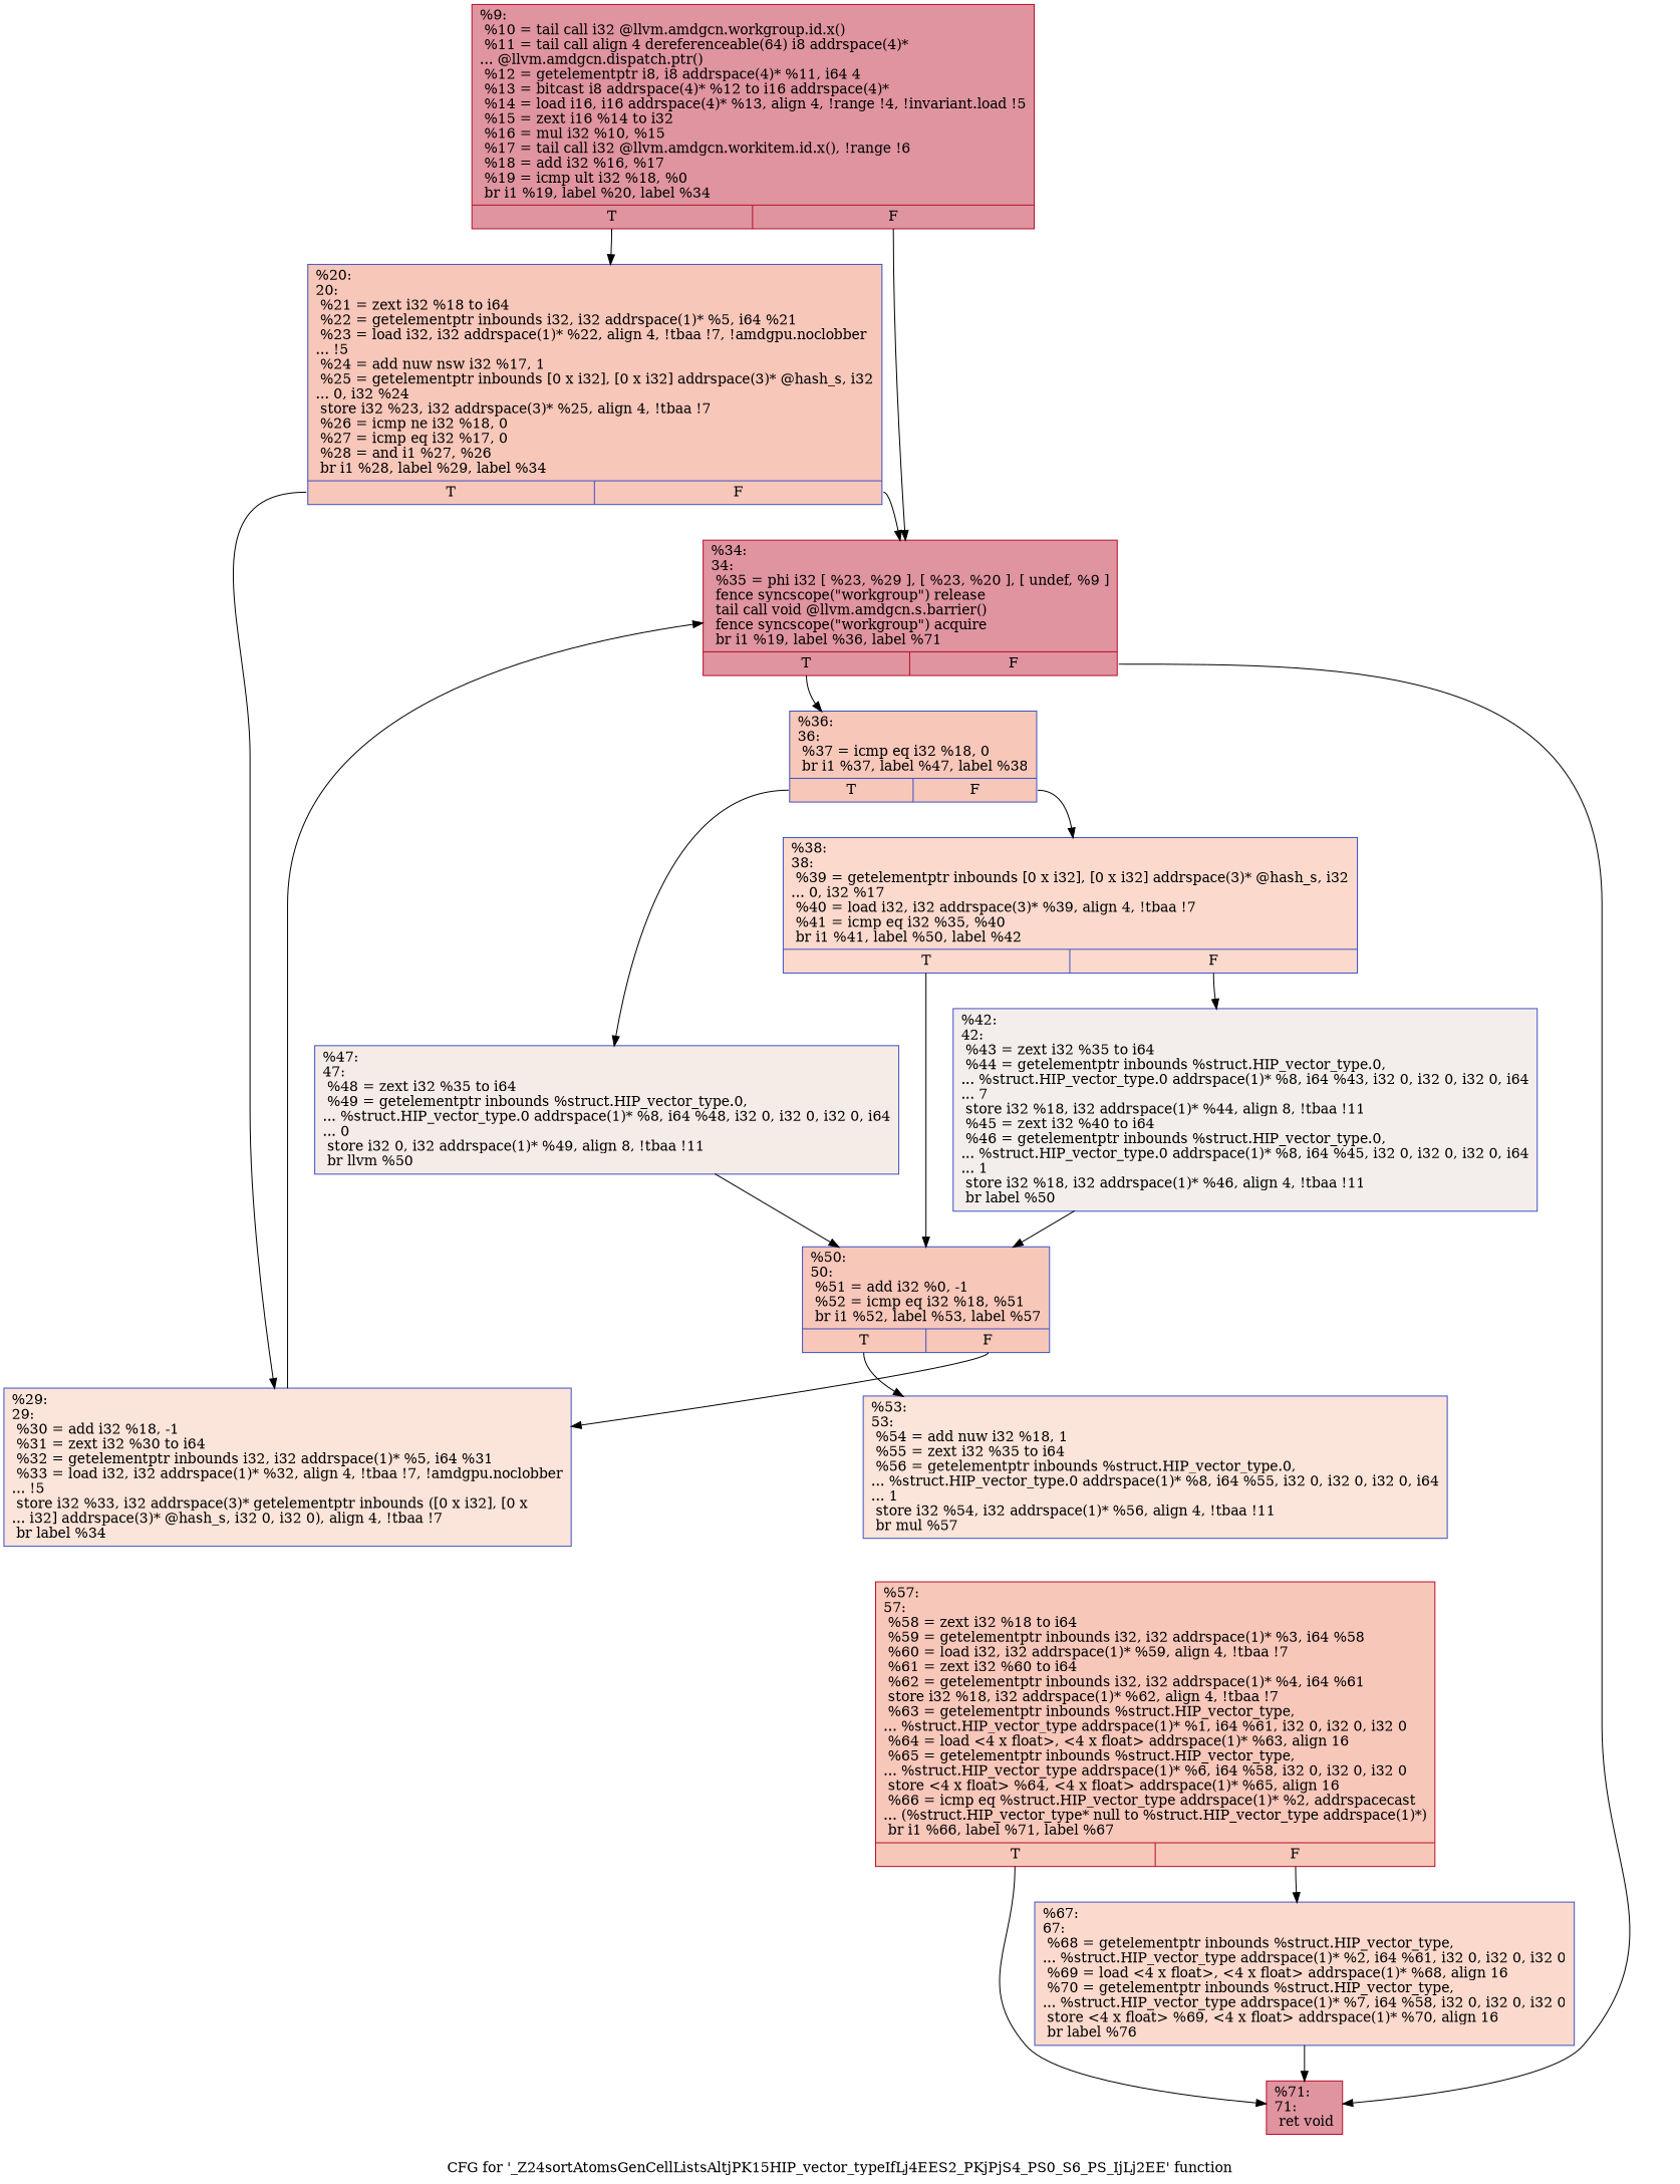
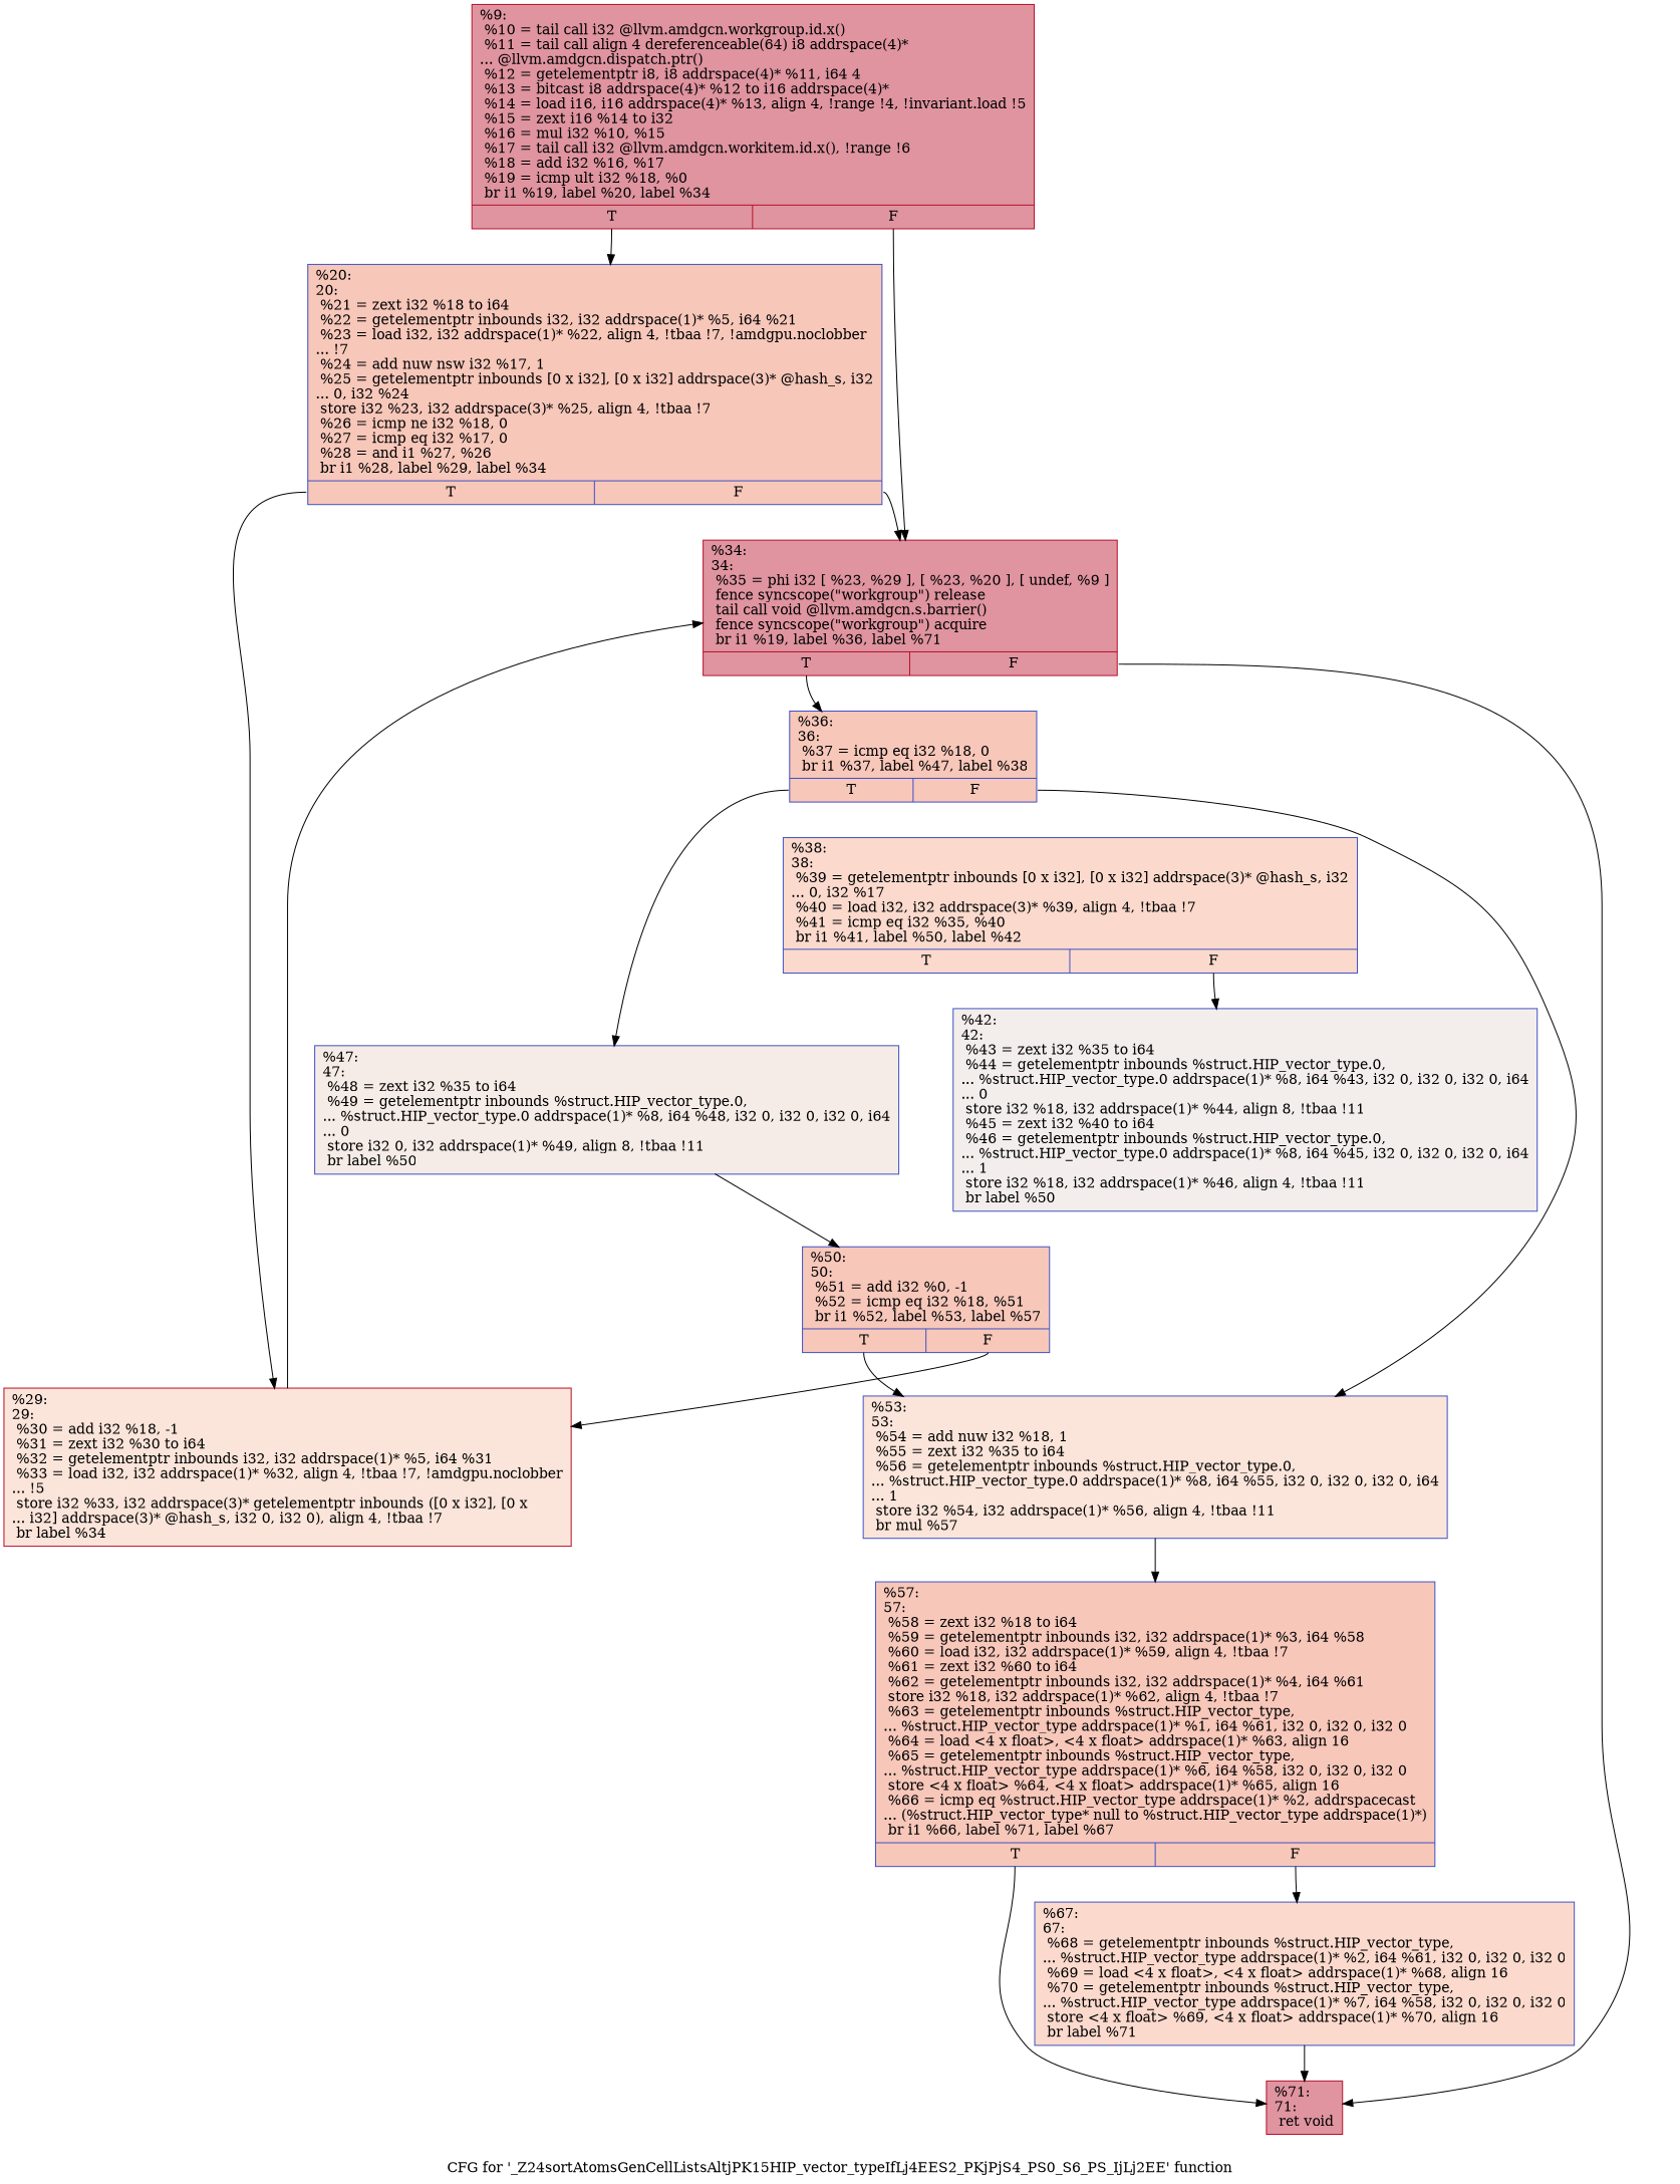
  digraph {
    label="CFG for '_Z24sortAtomsGenCellListsAltjPK15HIP_vector_typeIfLj4EES2_PKjPjS4_PS0_S6_PS_IjLj2EE' function"
    node [color="#3d50c3ff" fillcolor="#ec7f6370" shape=record style=filled]
    edge [tailport=s0]
    n1 [color="#b70d28ff" fillcolor="#b70d2870" label="{%9:\l  %10 = tail call i32 @llvm.amdgcn.workgroup.id.x()\l  %11 = tail call align 4 dereferenceable(64) i8 addrspace(4)*\l... @llvm.amdgcn.dispatch.ptr()\l  %12 = getelementptr i8, i8 addrspace(4)* %11, i64 4\l  %13 = bitcast i8 addrspace(4)* %12 to i16 addrspace(4)*\l  %14 = load i16, i16 addrspace(4)* %13, align 4, !range !4, !invariant.load !5\l  %15 = zext i16 %14 to i32\l  %16 = mul i32 %10, %15\l  %17 = tail call i32 @llvm.amdgcn.workitem.id.x(), !range !6\l  %18 = add i32 %16, %17\l  %19 = icmp ult i32 %18, %0\l  br i1 %19, label %20, label %34\l|{<s0>T|<s1>F}}"]
-   n2 [label="{%20:\l20:                                               \l  %21 = zext i32 %18 to i64\l  %22 = getelementptr inbounds i32, i32 addrspace(1)* %5, i64 %21\l  %23 = load i32, i32 addrspace(1)* %22, align 4, !tbaa !7, !amdgpu.noclobber\l... !5\l  %24 = add nuw nsw i32 %17, 1\l  %25 = getelementptr inbounds [0 x i32], [0 x i32] addrspace(3)* @hash_s, i32\l... 0, i32 %24\l  store i32 %23, i32 addrspace(3)* %25, align 4, !tbaa !7\l  %26 = icmp ne i32 %18, 0\l  %27 = icmp eq i32 %17, 0\l  %28 = and i1 %27, %26\l  br i1 %28, label %29, label %34\l|{<s0>T|<s1>F}}"]
+   n2 [label="{%20:\l20:                                               \l  %21 = zext i32 %18 to i64\l  %22 = getelementptr inbounds i32, i32 addrspace(1)* %5, i64 %21\l  %23 = load i32, i32 addrspace(1)* %22, align 4, !tbaa !7, !amdgpu.noclobber\l... !7\l  %24 = add nuw nsw i32 %17, 1\l  %25 = getelementptr inbounds [0 x i32], [0 x i32] addrspace(3)* @hash_s, i32\l... 0, i32 %24\l  store i32 %23, i32 addrspace(3)* %25, align 4, !tbaa !7\l  %26 = icmp ne i32 %18, 0\l  %27 = icmp eq i32 %17, 0\l  %28 = and i1 %27, %26\l  br i1 %28, label %29, label %34\l|{<s0>T|<s1>F}}"]
    n3 [color="#b70d28ff" fillcolor="#b70d2870" label="{%34:\l34:                                               \l  %35 = phi i32 [ %23, %29 ], [ %23, %20 ], [ undef, %9 ]\l  fence syncscope(\"workgroup\") release\l  tail call void @llvm.amdgcn.s.barrier()\l  fence syncscope(\"workgroup\") acquire\l  br i1 %19, label %36, label %71\l|{<s0>T|<s1>F}}"]
-   n4 [fillcolor="#f5c1a970" label="{%29:\l29:                                               \l  %30 = add i32 %18, -1\l  %31 = zext i32 %30 to i64\l  %32 = getelementptr inbounds i32, i32 addrspace(1)* %5, i64 %31\l  %33 = load i32, i32 addrspace(1)* %32, align 4, !tbaa !7, !amdgpu.noclobber\l... !5\l  store i32 %33, i32 addrspace(3)* getelementptr inbounds ([0 x i32], [0 x\l... i32] addrspace(3)* @hash_s, i32 0, i32 0), align 4, !tbaa !7\l  br label %34\l}"]
+   n4 [color="#b70d28ff" fillcolor="#f5c1a970" label="{%29:\l29:                                               \l  %30 = add i32 %18, -1\l  %31 = zext i32 %30 to i64\l  %32 = getelementptr inbounds i32, i32 addrspace(1)* %5, i64 %31\l  %33 = load i32, i32 addrspace(1)* %32, align 4, !tbaa !7, !amdgpu.noclobber\l... !5\l  store i32 %33, i32 addrspace(3)* getelementptr inbounds ([0 x i32], [0 x\l... i32] addrspace(3)* @hash_s, i32 0, i32 0), align 4, !tbaa !7\l  br label %34\l}"]
    n5 [label="{%36:\l36:                                               \l  %37 = icmp eq i32 %18, 0\l  br i1 %37, label %47, label %38\l|{<s0>T|<s1>F}}"]
    n6 [color="#b70d28ff" fillcolor="#b70d2870" label="{%71:\l71:                                               \l  ret void\l}"]
-   n7 [fillcolor="#ead5c970" label="{%47:\l47:                                               \l  %48 = zext i32 %35 to i64\l  %49 = getelementptr inbounds %struct.HIP_vector_type.0,\l... %struct.HIP_vector_type.0 addrspace(1)* %8, i64 %48, i32 0, i32 0, i32 0, i64\l... 0\l  store i32 0, i32 addrspace(1)* %49, align 8, !tbaa !11\l  br llvm %50\l}"]
+   n7 [fillcolor="#ead5c970" label="{%47:\l47:                                               \l  %48 = zext i32 %35 to i64\l  %49 = getelementptr inbounds %struct.HIP_vector_type.0,\l... %struct.HIP_vector_type.0 addrspace(1)* %8, i64 %48, i32 0, i32 0, i32 0, i64\l... 0\l  store i32 0, i32 addrspace(1)* %49, align 8, !tbaa !11\l  br label %50\l}"]
    n8 [fillcolor="#f7ac8e70" label="{%38:\l38:                                               \l  %39 = getelementptr inbounds [0 x i32], [0 x i32] addrspace(3)* @hash_s, i32\l... 0, i32 %17\l  %40 = load i32, i32 addrspace(3)* %39, align 4, !tbaa !7\l  %41 = icmp eq i32 %35, %40\l  br i1 %41, label %50, label %42\l|{<s0>T|<s1>F}}"]
    n9 [label="{%50:\l50:                                               \l  %51 = add i32 %0, -1\l  %52 = icmp eq i32 %18, %51\l  br i1 %52, label %53, label %57\l|{<s0>T|<s1>F}}"]
-   n10 [fillcolor="#e3d9d370" label="{%42:\l42:                                               \l  %43 = zext i32 %35 to i64\l  %44 = getelementptr inbounds %struct.HIP_vector_type.0,\l... %struct.HIP_vector_type.0 addrspace(1)* %8, i64 %43, i32 0, i32 0, i32 0, i64\l... 7\l  store i32 %18, i32 addrspace(1)* %44, align 8, !tbaa !11\l  %45 = zext i32 %40 to i64\l  %46 = getelementptr inbounds %struct.HIP_vector_type.0,\l... %struct.HIP_vector_type.0 addrspace(1)* %8, i64 %45, i32 0, i32 0, i32 0, i64\l... 1\l  store i32 %18, i32 addrspace(1)* %46, align 4, !tbaa !11\l  br label %50\l}"]
+   n10 [fillcolor="#e3d9d370" label="{%42:\l42:                                               \l  %43 = zext i32 %35 to i64\l  %44 = getelementptr inbounds %struct.HIP_vector_type.0,\l... %struct.HIP_vector_type.0 addrspace(1)* %8, i64 %43, i32 0, i32 0, i32 0, i64\l... 0\l  store i32 %18, i32 addrspace(1)* %44, align 8, !tbaa !11\l  %45 = zext i32 %40 to i64\l  %46 = getelementptr inbounds %struct.HIP_vector_type.0,\l... %struct.HIP_vector_type.0 addrspace(1)* %8, i64 %45, i32 0, i32 0, i32 0, i64\l... 1\l  store i32 %18, i32 addrspace(1)* %46, align 4, !tbaa !11\l  br label %50\l}"]
    n11 [fillcolor="#f5c1a970" label="{%53:\l53:                                               \l  %54 = add nuw i32 %18, 1\l  %55 = zext i32 %35 to i64\l  %56 = getelementptr inbounds %struct.HIP_vector_type.0,\l... %struct.HIP_vector_type.0 addrspace(1)* %8, i64 %55, i32 0, i32 0, i32 0, i64\l... 1\l  store i32 %54, i32 addrspace(1)* %56, align 4, !tbaa !11\l  br mul %57\l}"]
-   n12 [color="#b70d28ff" label="{%57:\l57:                                               \l  %58 = zext i32 %18 to i64\l  %59 = getelementptr inbounds i32, i32 addrspace(1)* %3, i64 %58\l  %60 = load i32, i32 addrspace(1)* %59, align 4, !tbaa !7\l  %61 = zext i32 %60 to i64\l  %62 = getelementptr inbounds i32, i32 addrspace(1)* %4, i64 %61\l  store i32 %18, i32 addrspace(1)* %62, align 4, !tbaa !7\l  %63 = getelementptr inbounds %struct.HIP_vector_type,\l... %struct.HIP_vector_type addrspace(1)* %1, i64 %61, i32 0, i32 0, i32 0\l  %64 = load \<4 x float\>, \<4 x float\> addrspace(1)* %63, align 16\l  %65 = getelementptr inbounds %struct.HIP_vector_type,\l... %struct.HIP_vector_type addrspace(1)* %6, i64 %58, i32 0, i32 0, i32 0\l  store \<4 x float\> %64, \<4 x float\> addrspace(1)* %65, align 16\l  %66 = icmp eq %struct.HIP_vector_type addrspace(1)* %2, addrspacecast\l... (%struct.HIP_vector_type* null to %struct.HIP_vector_type addrspace(1)*)\l  br i1 %66, label %71, label %67\l|{<s0>T|<s1>F}}"]
-   n13 [fillcolor="#f7ac8e70" label="{%67:\l67:                                               \l  %68 = getelementptr inbounds %struct.HIP_vector_type,\l... %struct.HIP_vector_type addrspace(1)* %2, i64 %61, i32 0, i32 0, i32 0\l  %69 = load \<4 x float\>, \<4 x float\> addrspace(1)* %68, align 16\l  %70 = getelementptr inbounds %struct.HIP_vector_type,\l... %struct.HIP_vector_type addrspace(1)* %7, i64 %58, i32 0, i32 0, i32 0\l  store \<4 x float\> %69, \<4 x float\> addrspace(1)* %70, align 16\l  br label %76\l}"]
+   n12 [label="{%57:\l57:                                               \l  %58 = zext i32 %18 to i64\l  %59 = getelementptr inbounds i32, i32 addrspace(1)* %3, i64 %58\l  %60 = load i32, i32 addrspace(1)* %59, align 4, !tbaa !7\l  %61 = zext i32 %60 to i64\l  %62 = getelementptr inbounds i32, i32 addrspace(1)* %4, i64 %61\l  store i32 %18, i32 addrspace(1)* %62, align 4, !tbaa !7\l  %63 = getelementptr inbounds %struct.HIP_vector_type,\l... %struct.HIP_vector_type addrspace(1)* %1, i64 %61, i32 0, i32 0, i32 0\l  %64 = load \<4 x float\>, \<4 x float\> addrspace(1)* %63, align 16\l  %65 = getelementptr inbounds %struct.HIP_vector_type,\l... %struct.HIP_vector_type addrspace(1)* %6, i64 %58, i32 0, i32 0, i32 0\l  store \<4 x float\> %64, \<4 x float\> addrspace(1)* %65, align 16\l  %66 = icmp eq %struct.HIP_vector_type addrspace(1)* %2, addrspacecast\l... (%struct.HIP_vector_type* null to %struct.HIP_vector_type addrspace(1)*)\l  br i1 %66, label %71, label %67\l|{<s0>T|<s1>F}}"]
+   n13 [fillcolor="#f7ac8e70" label="{%67:\l67:                                               \l  %68 = getelementptr inbounds %struct.HIP_vector_type,\l... %struct.HIP_vector_type addrspace(1)* %2, i64 %61, i32 0, i32 0, i32 0\l  %69 = load \<4 x float\>, \<4 x float\> addrspace(1)* %68, align 16\l  %70 = getelementptr inbounds %struct.HIP_vector_type,\l... %struct.HIP_vector_type addrspace(1)* %7, i64 %58, i32 0, i32 0, i32 0\l  store \<4 x float\> %69, \<4 x float\> addrspace(1)* %70, align 16\l  br label %71\l}"]
    n1 -> n2
    n1 -> n3 [tailport=s1]
    n2 -> n3 [tailport=s1]
    n2 -> n4
    n3 -> n5
    n3 -> n6 [tailport=s1]
    n4 -> n3
    n5 -> n7
-   n5 -> n8 [tailport=s1]
+   n5 -> n11 [tailport=s1]
    n7 -> n9
-   n8 -> n9
    n8 -> n10 [tailport=s1]
    n9 -> n4 [tailport=s1]
    n9 -> n11
-   n10 -> n9
+   n11 -> n12
    n12 -> n6
    n12 -> n13 [tailport=s1]
    n13 -> n6
  }
